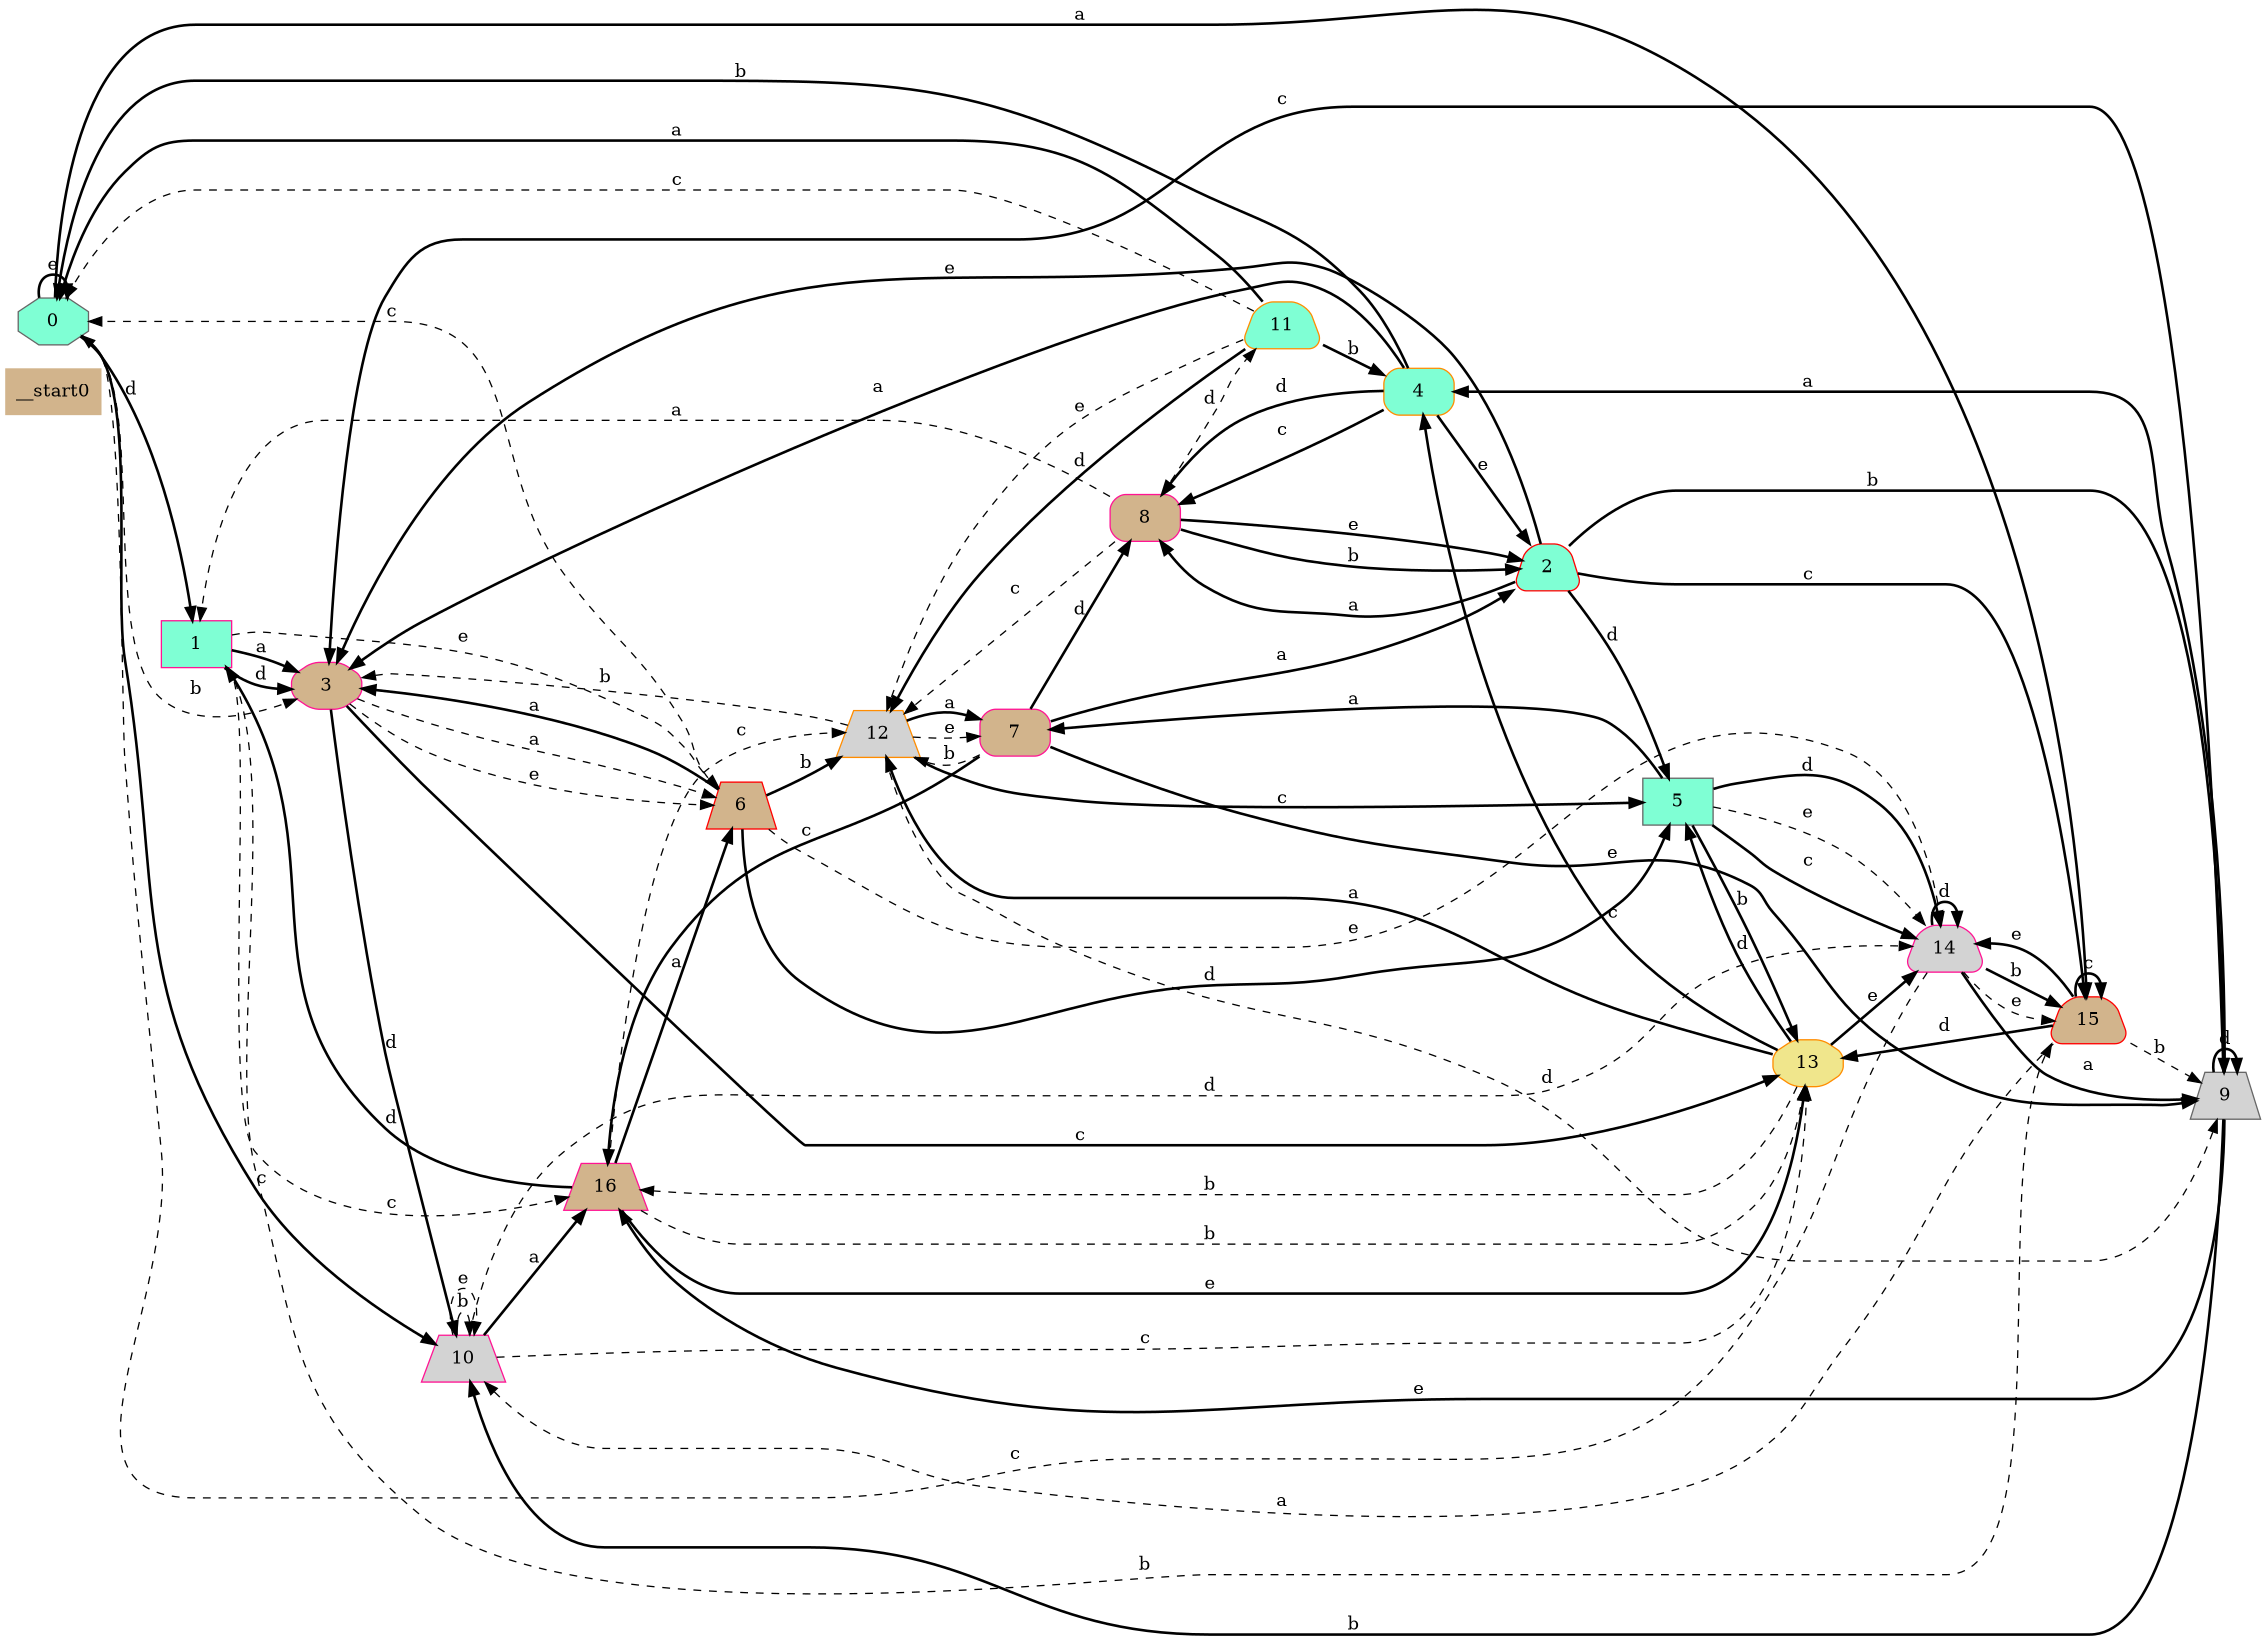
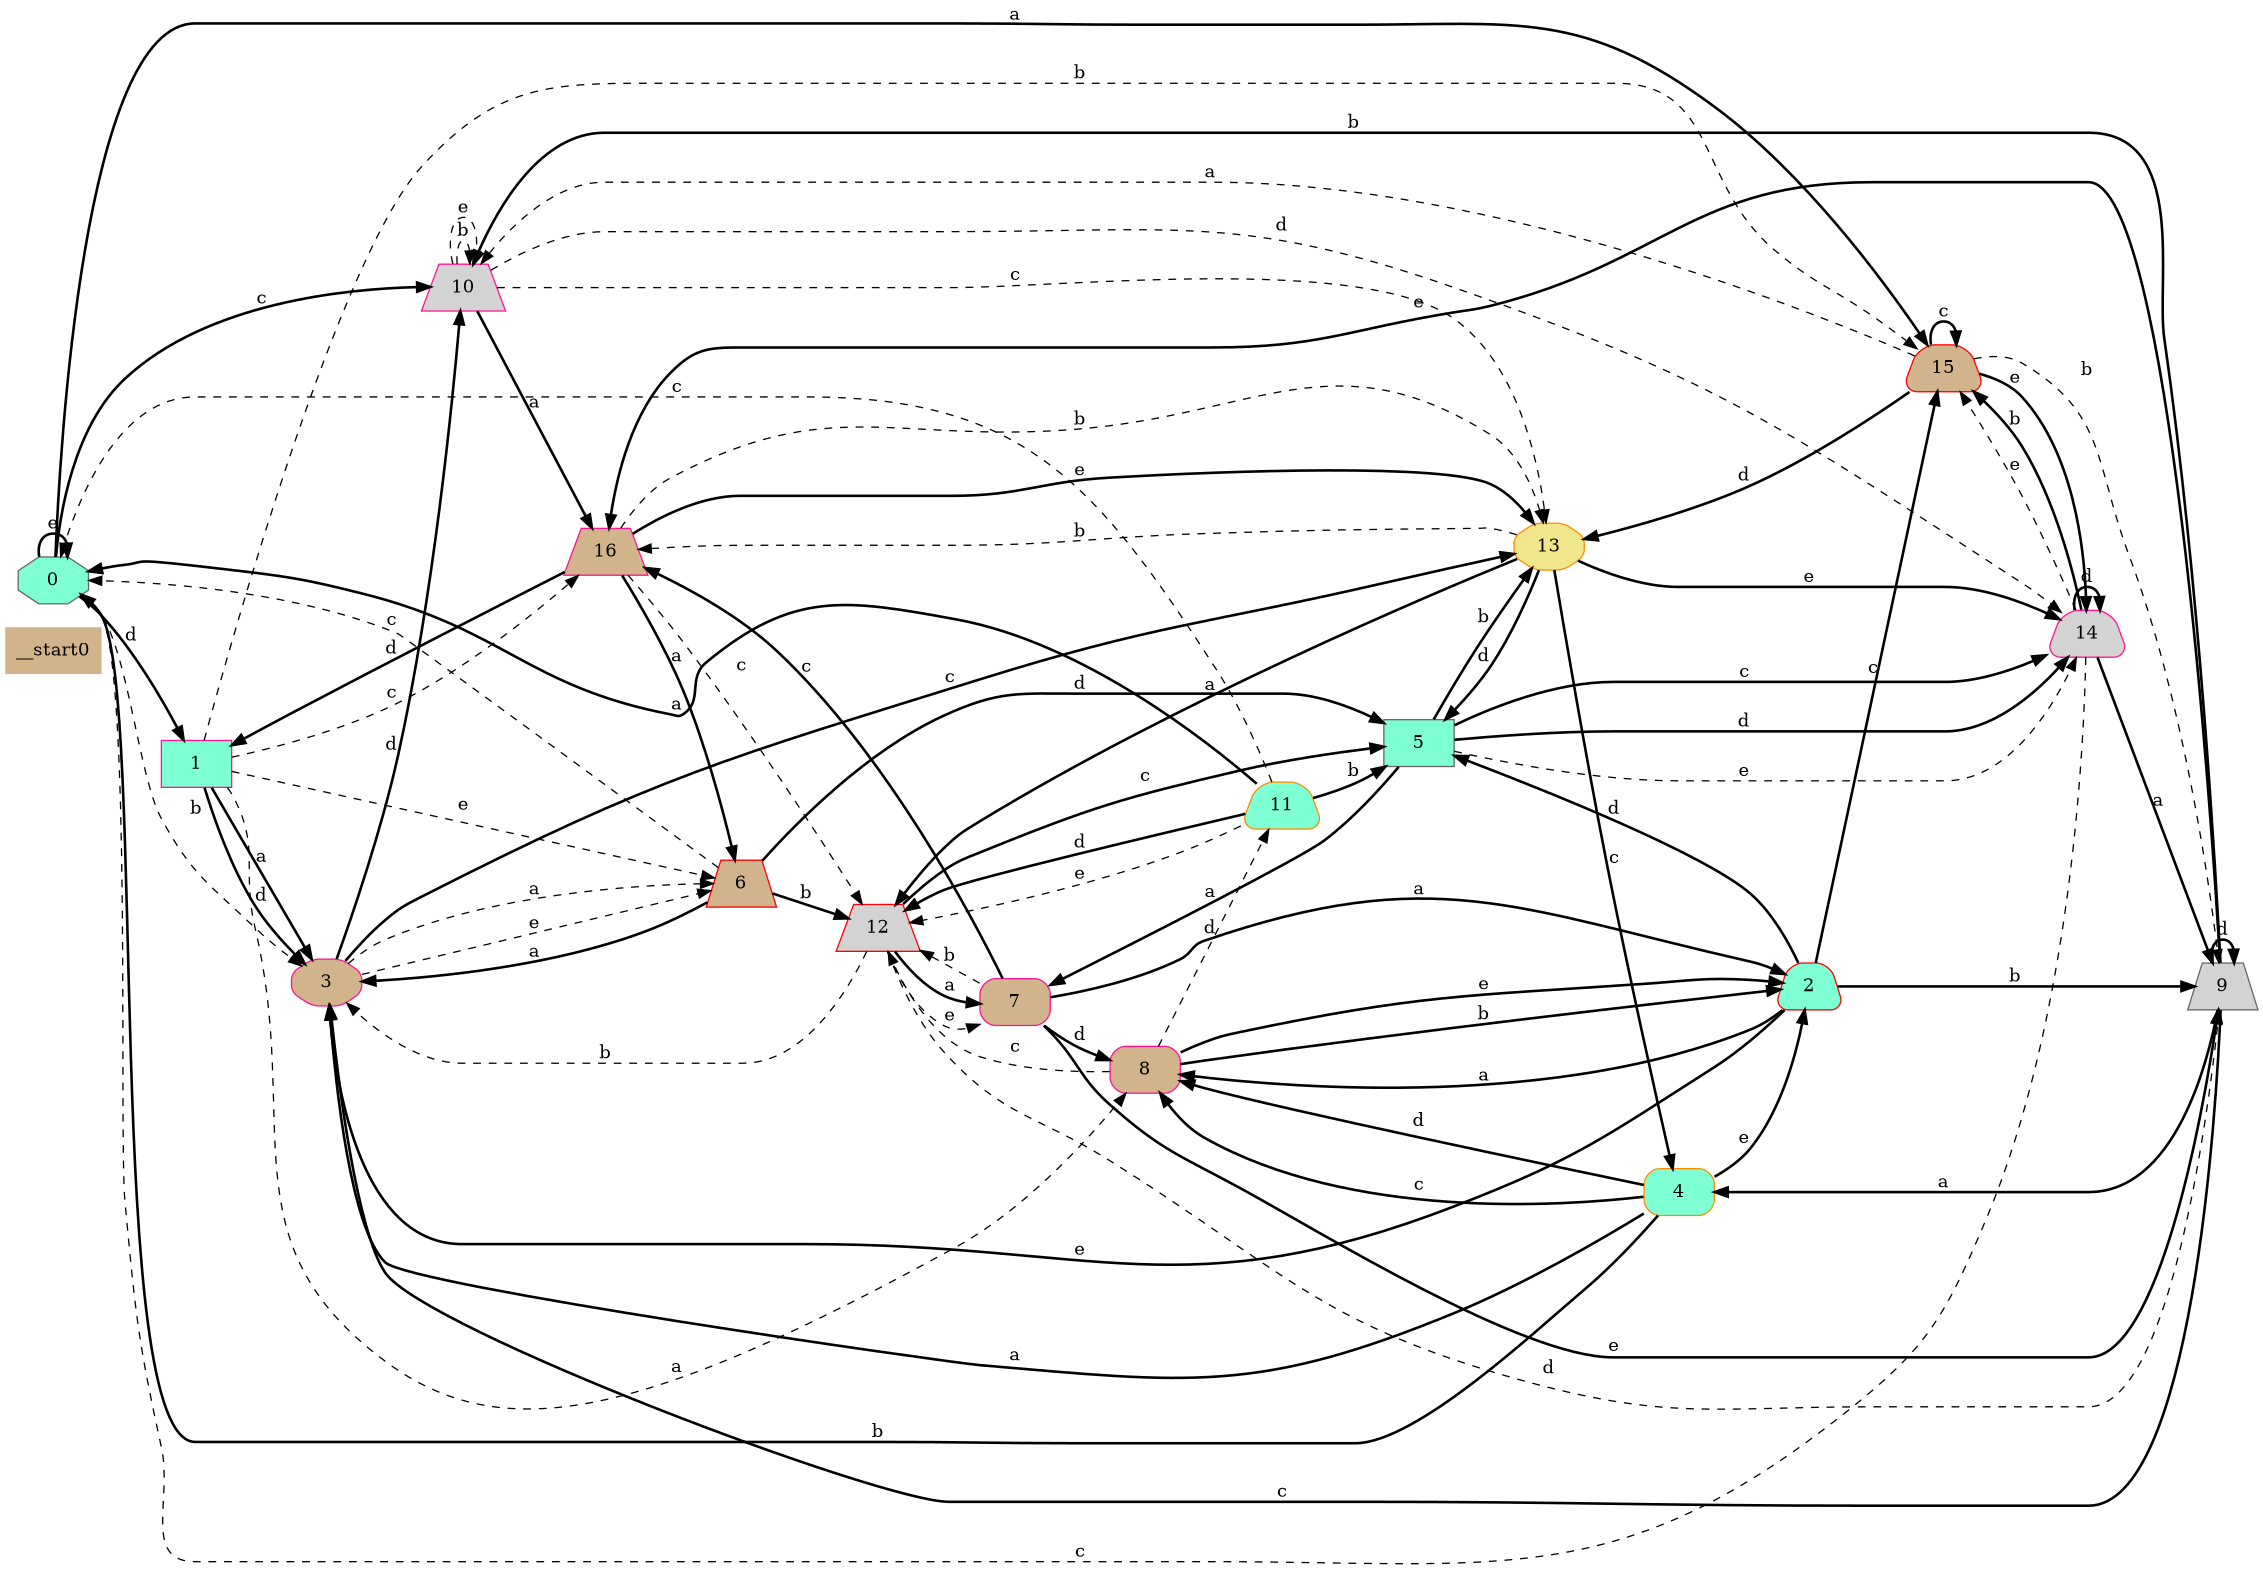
  digraph {
    rankdir=LR
    node [color=deeppink fillcolor=tan shape=trapezium style=filled]
    edge [style=bold]
    __start0 [shape=none]
    n2 [color=gray40 fillcolor=aquamarine label=0 shape=octagon]
    n3 [fillcolor=aquamarine label=1 shape=box]
    n4 [label=3 shape=octagon style="rounded,filled"]
    n5 [fillcolor=lightgrey label=10]
    n6 [color=red label=15 style="rounded,filled"]
    n7 [color=red label=6]
    n8 [label=16]
    n9 [color=darkorange fillcolor=khaki label=13 shape=octagon style="rounded,filled"]
    n10 [fillcolor=lightgrey label=14 style="rounded,filled"]
    n11 [color=gray40 fillcolor=lightgrey label=9]
    n12 [color=gray40 fillcolor=aquamarine label=5 shape=box]
-   n13 [color=darkorange fillcolor=lightgrey label=12]
+   n13 [color=red fillcolor=lightgrey label=12]
    n14 [color=red fillcolor=aquamarine label=2 style="rounded,filled"]
    n15 [label=8 shape=box style="rounded,filled"]
    n16 [label=7 shape=box style="rounded,filled"]
    n17 [color=darkorange fillcolor=aquamarine label=11 style="rounded,filled"]
    n18 [color=darkorange fillcolor=aquamarine label=4 shape=box style="rounded,filled"]
    n2 -> n2 [label=e]
    n2 -> n3 [label=d]
    n2 -> n4 [label=b style=dashed]
    n2 -> n5 [label=c]
    n2 -> n6 [label=a]
    n3 -> n4 [label=a]
    n3 -> n4 [label=d]
    n3 -> n6 [label=b style=dashed]
    n3 -> n7 [label=e style=dashed]
    n3 -> n8 [label=c style=dashed]
    n4 -> n5 [label=d]
    n4 -> n7 [label=a style=dashed]
    n4 -> n7 [label=e style=dashed]
    n4 -> n9 [label=c]
    n5 -> n5 [label=b style=dashed]
    n5 -> n5 [label=e style=dashed]
    n5 -> n8 [label=a]
    n5 -> n9 [label=c style=dashed]
    n5 -> n10 [label=d style=dashed]
    n6 -> n5 [label=a style=dashed]
    n6 -> n6 [label=c]
    n6 -> n9 [label=d]
    n6 -> n10 [label=e]
    n6 -> n11 [label=b style=dashed]
    n7 -> n2 [label=c style=dashed]
    n7 -> n4 [label=a]
-   n7 -> n10 [label=e style=dashed]
    n7 -> n12 [label=d]
    n7 -> n13 [label=b]
    n8 -> n3 [label=d]
    n8 -> n7 [label=a]
    n8 -> n9 [label=b style=dashed]
    n8 -> n9 [label=e]
    n8 -> n13 [label=c style=dashed]
    n9 -> n8 [label=b style=dashed]
    n9 -> n10 [label=e]
    n9 -> n12 [label=d]
    n9 -> n13 [label=a]
    n9 -> n18 [label=c]
    n10 -> n2 [label=c style=dashed]
    n10 -> n6 [label=b]
    n10 -> n6 [label=e style=dashed]
    n10 -> n10 [label=d]
    n10 -> n11 [label=a]
    n11 -> n4 [label=c]
    n11 -> n5 [label=b]
    n11 -> n8 [label=e]
    n11 -> n11 [label=d]
    n11 -> n18 [label=a]
    n12 -> n9 [label=b]
    n12 -> n10 [label=c]
    n12 -> n10 [label=d]
    n12 -> n10 [label=e style=dashed]
    n12 -> n16 [label=a]
    n13 -> n4 [label=b style=dashed]
    n13 -> n11 [label=d style=dashed]
    n13 -> n12 [label=c]
    n13 -> n16 [label=a]
    n13 -> n16 [label=e style=dashed]
    n14 -> n4 [label=e]
    n14 -> n6 [label=c]
    n14 -> n11 [label=b]
    n14 -> n12 [label=d]
    n14 -> n15 [label=a]
-   n15 -> n3 [label=a style=dashed]
+   n3 -> n15 [label=a style=dashed]
    n15 -> n13 [label=c style=dashed]
    n15 -> n14 [label=b]
    n15 -> n14 [label=e]
    n15 -> n17 [label=d style=dashed]
    n16 -> n8 [label=c]
    n16 -> n11 [label=e]
    n16 -> n13 [label=b style=dashed]
    n16 -> n14 [label=a]
    n16 -> n15 [label=d]
    n17 -> n2 [label=a]
    n17 -> n2 [label=c style=dashed]
    n17 -> n13 [label=d]
    n17 -> n13 [label=e style=dashed]
-   n17 -> n18 [label=b]
+   n17 -> n12 [label=b]
    n18 -> n2 [label=b]
    n18 -> n4 [label=a]
    n18 -> n14 [label=e]
    n18 -> n15 [label=c]
    n18 -> n15 [label=d]
  }
